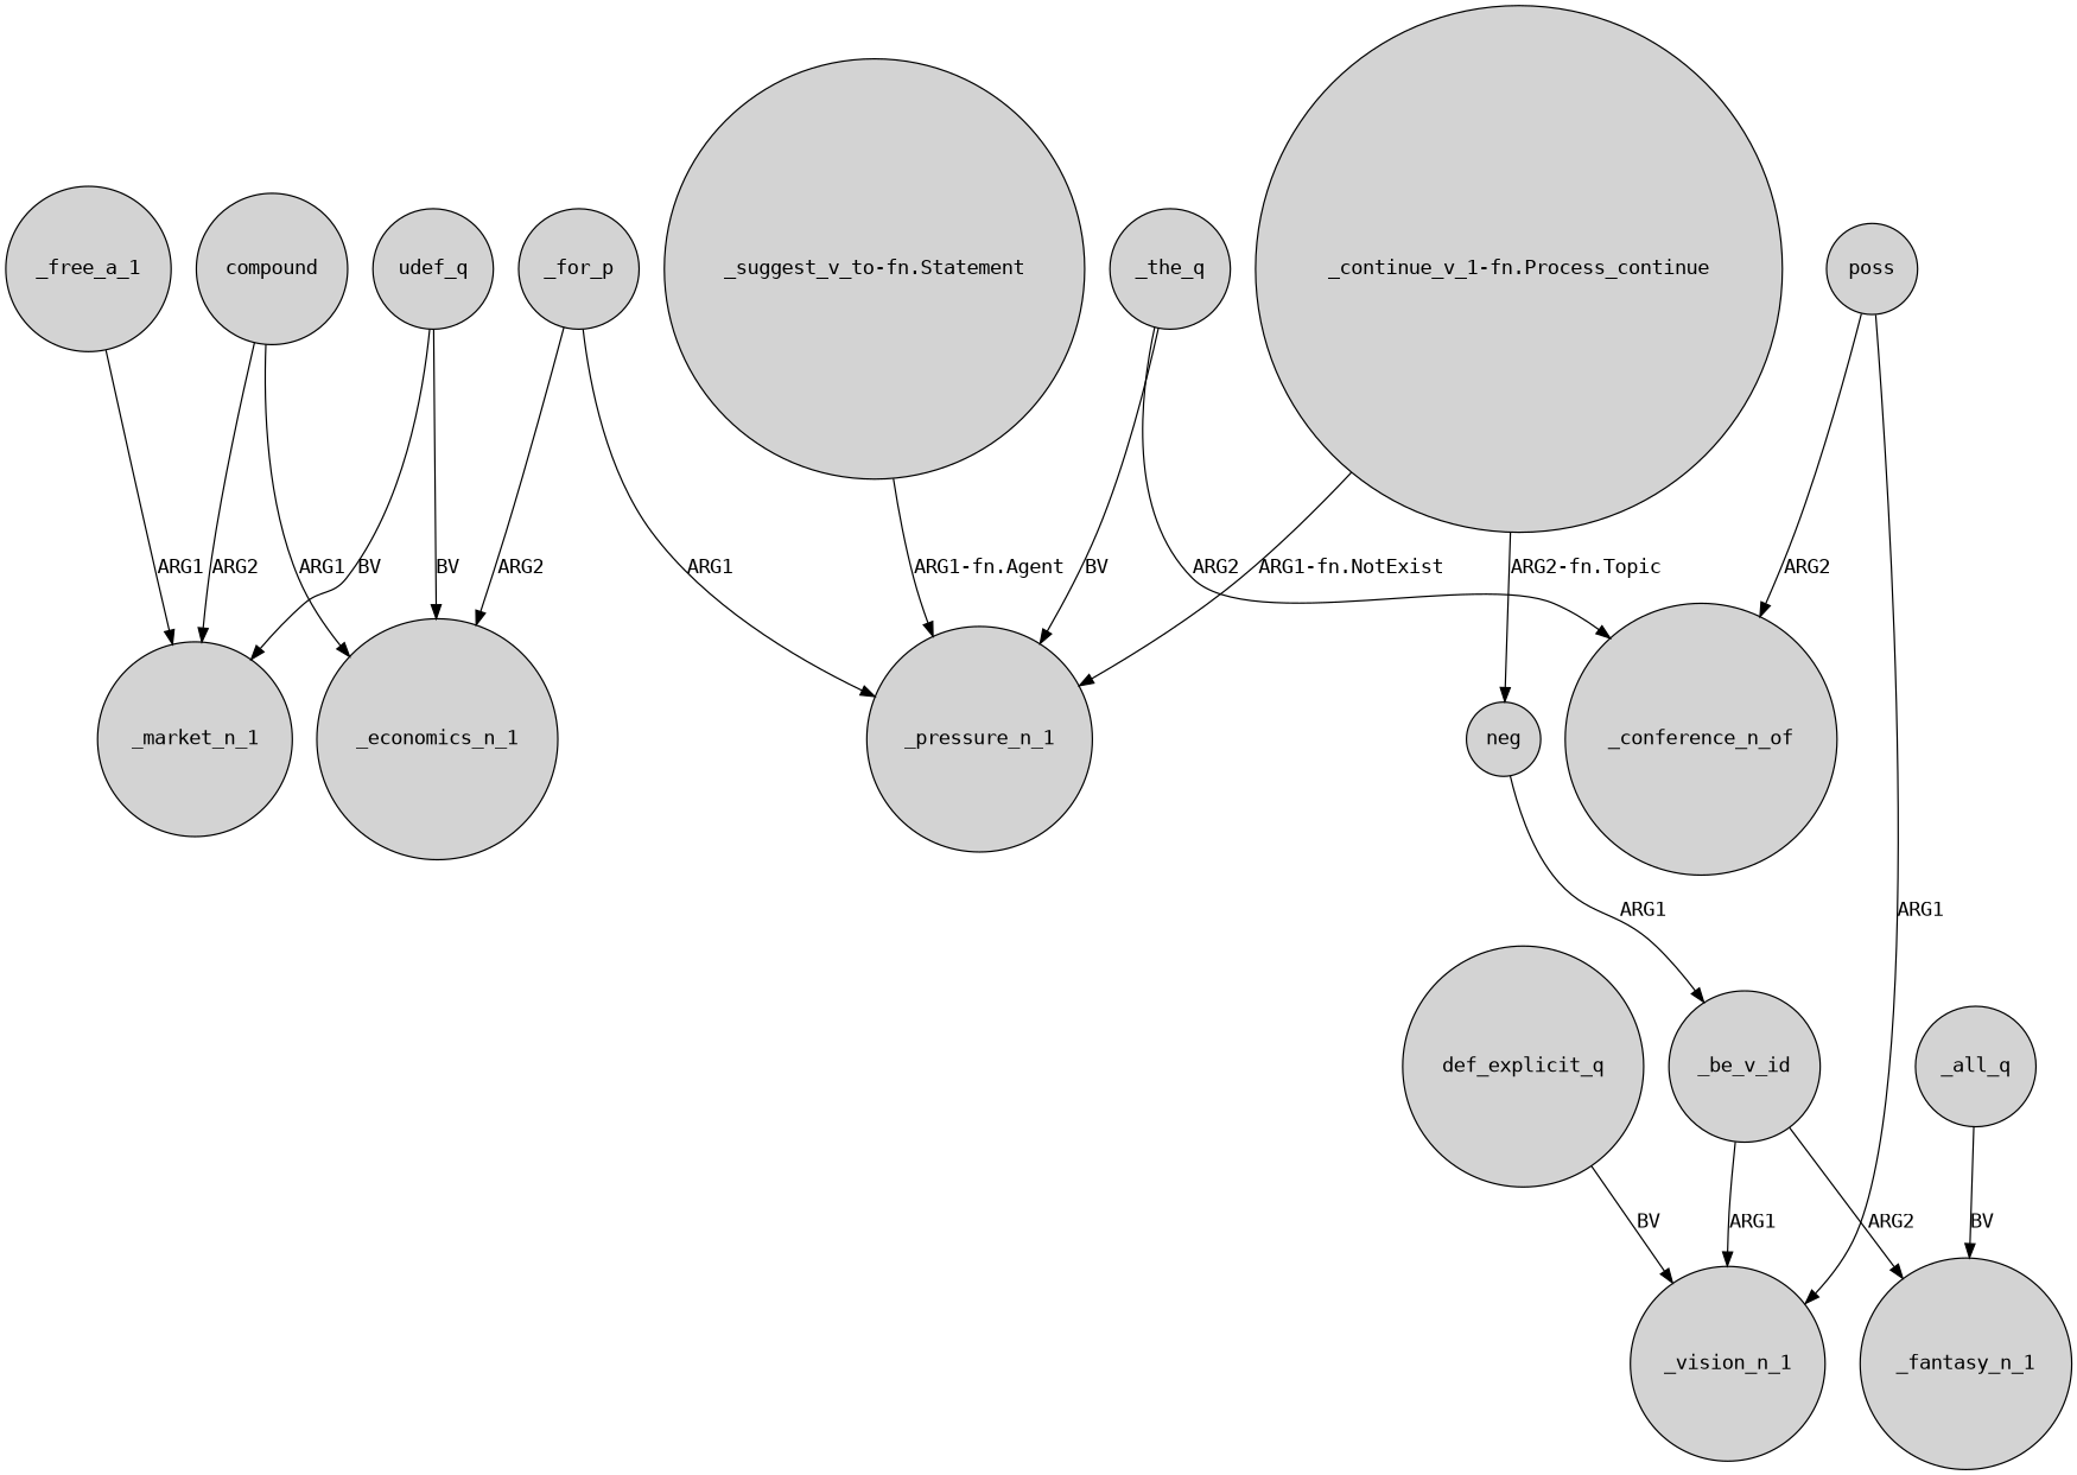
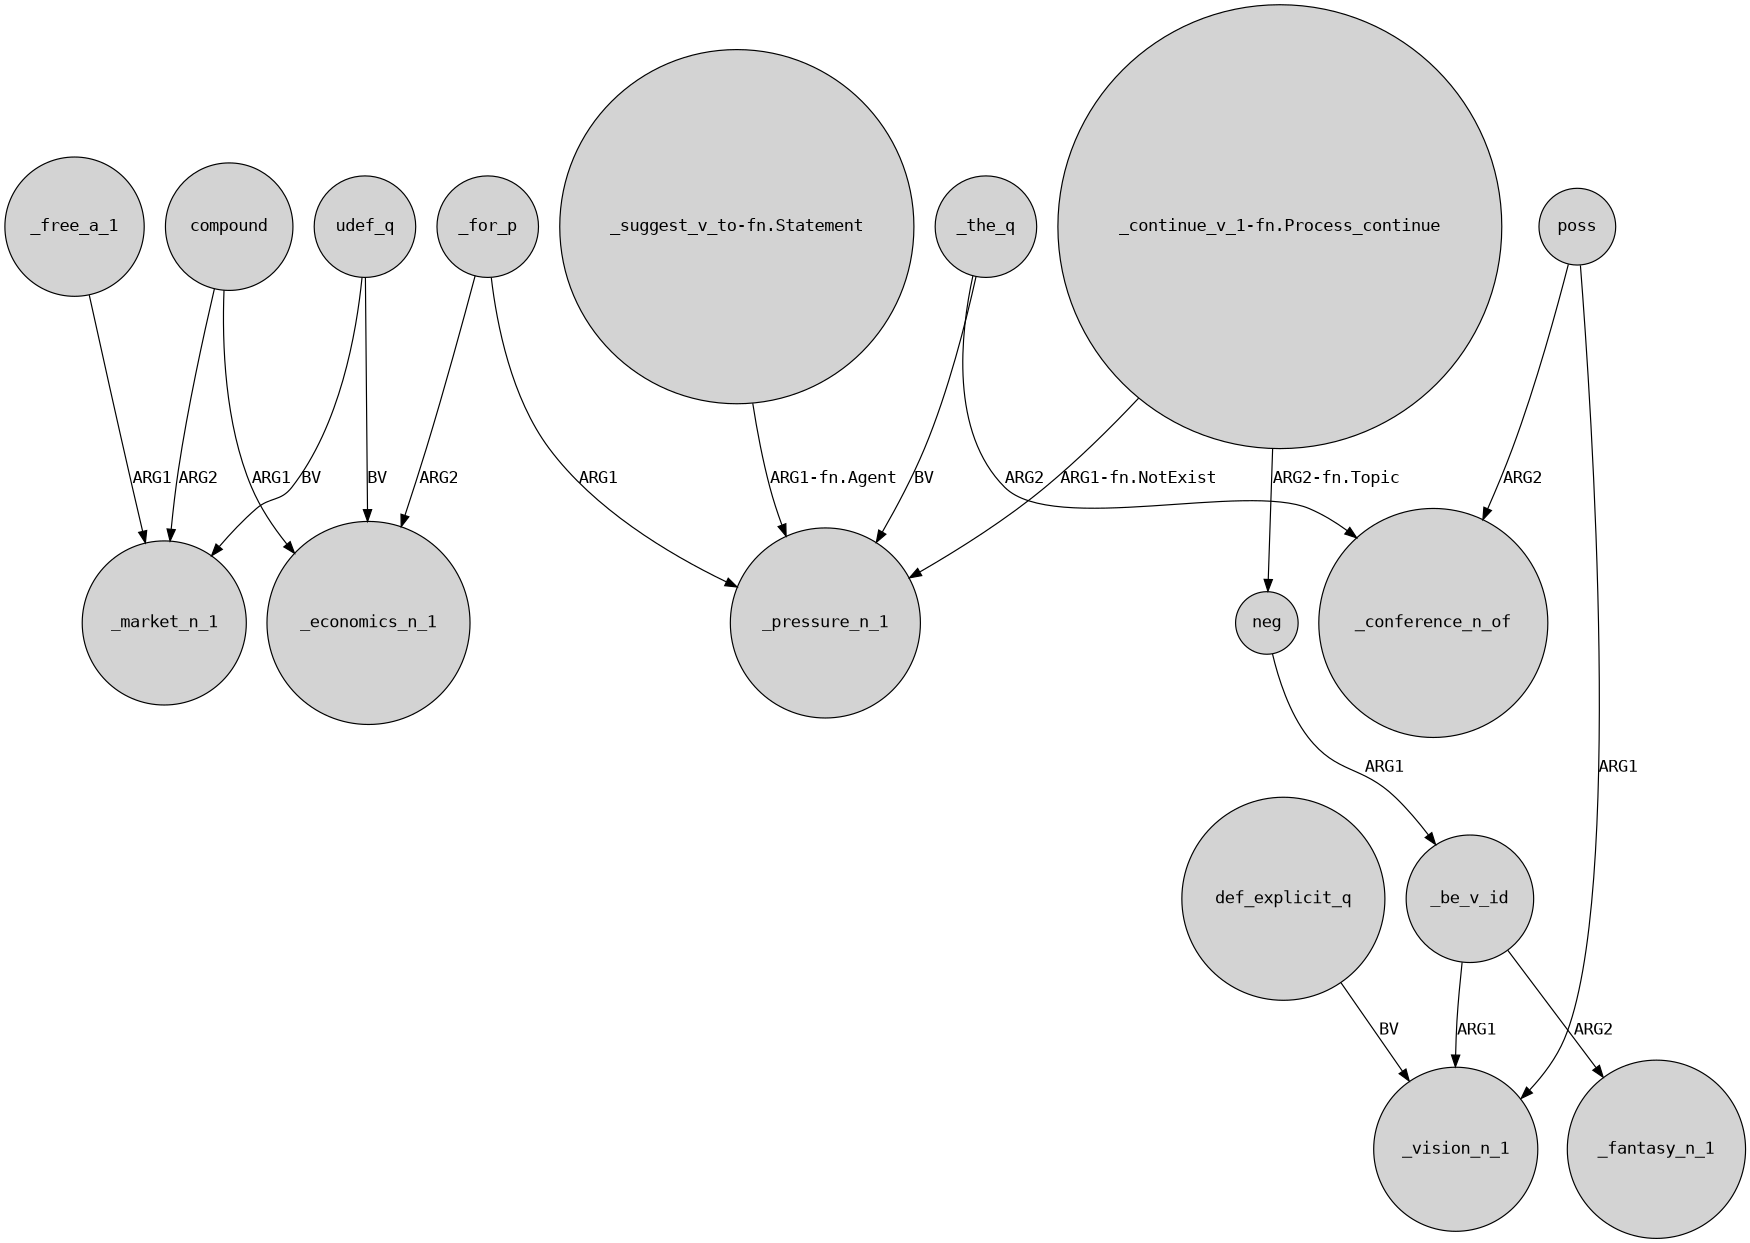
  digraph {
    fontname="DejaVu Sans Mono"
    node [fontname="DejaVu Sans Mono" shape=circle style=filled]
    edge [fontname="DejaVu Sans Mono"]
    compound
    _market_n_1
    _economics_n_1
    _for_p
    _pressure_n_1
    poss
    _vision_n_1
    _conference_n_of
    _free_a_1
    def_explicit_q
    "_suggest_v_to-fn.Statement"
    neg
    _be_v_id
    _the_q
    "_continue_v_1-fn.Process_continue"
    udef_q
    _fantasy_n_1
-   _all_q
    compound -> _market_n_1 [label=ARG2]
    compound -> _economics_n_1 [label=ARG1]
    _for_p -> _economics_n_1 [label=ARG2]
    _for_p -> _pressure_n_1 [label=ARG1]
    poss -> _vision_n_1 [label=ARG1]
    poss -> _conference_n_of [label=ARG2]
    _free_a_1 -> _market_n_1 [label=ARG1]
    def_explicit_q -> _vision_n_1 [label=BV]
    "_suggest_v_to-fn.Statement" -> _pressure_n_1 [label="ARG1-fn.Agent"]
    neg -> _be_v_id [label=ARG1]
    _be_v_id -> _vision_n_1 [label=ARG1]
    _be_v_id -> _fantasy_n_1 [label=ARG2]
    _the_q -> _pressure_n_1 [label=BV]
    _the_q -> _conference_n_of [label=ARG2]
    "_continue_v_1-fn.Process_continue" -> _pressure_n_1 [label="ARG1-fn.NotExist"]
    "_continue_v_1-fn.Process_continue" -> neg [label="ARG2-fn.Topic"]
    udef_q -> _market_n_1 [label=BV]
    udef_q -> _economics_n_1 [label=BV]
-   _all_q -> _fantasy_n_1 [label=BV]
  }
